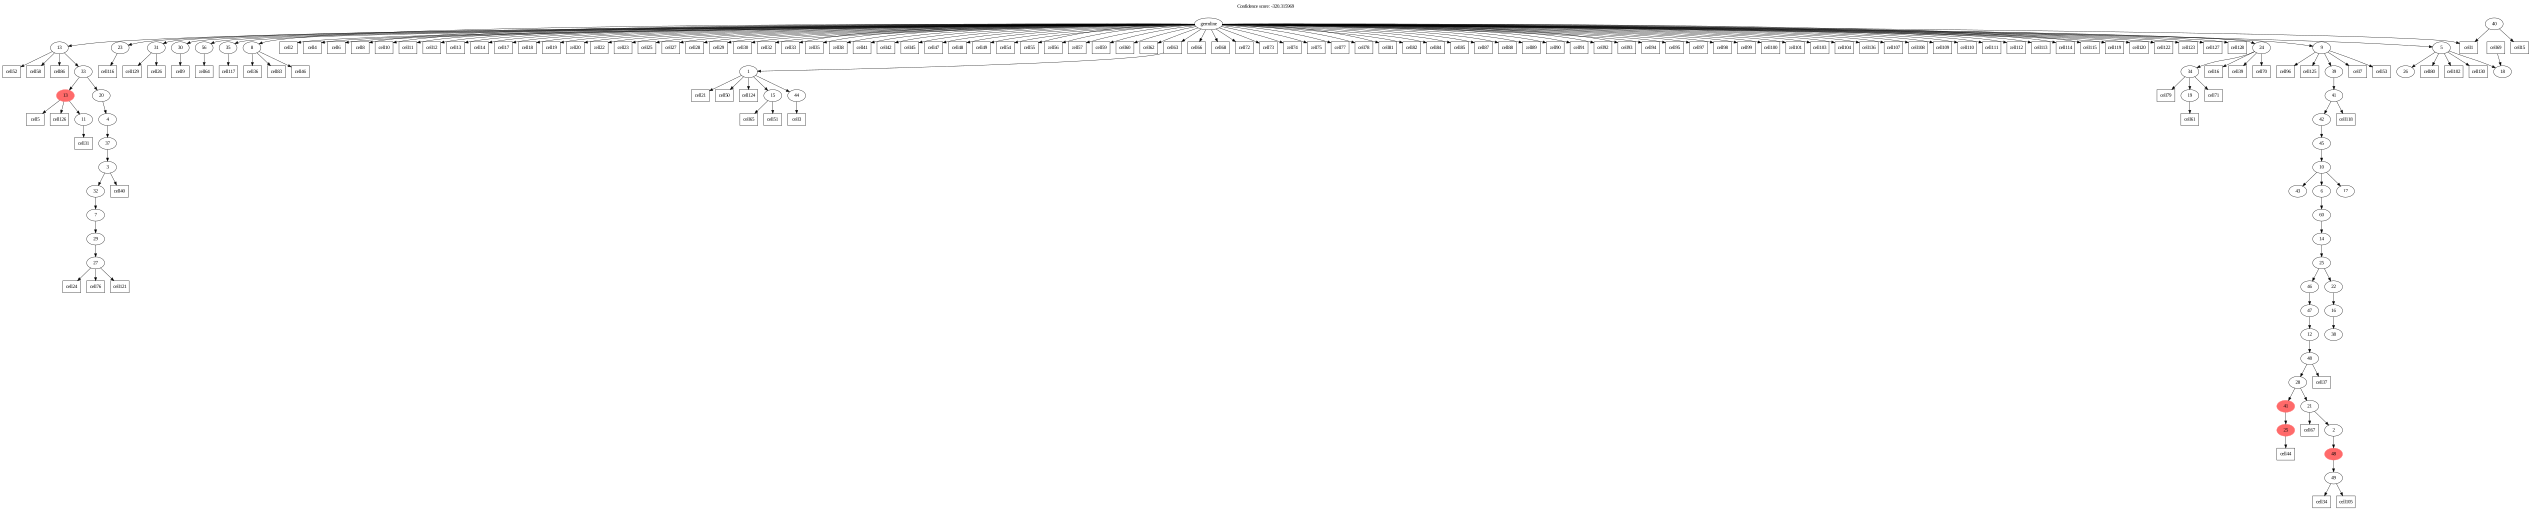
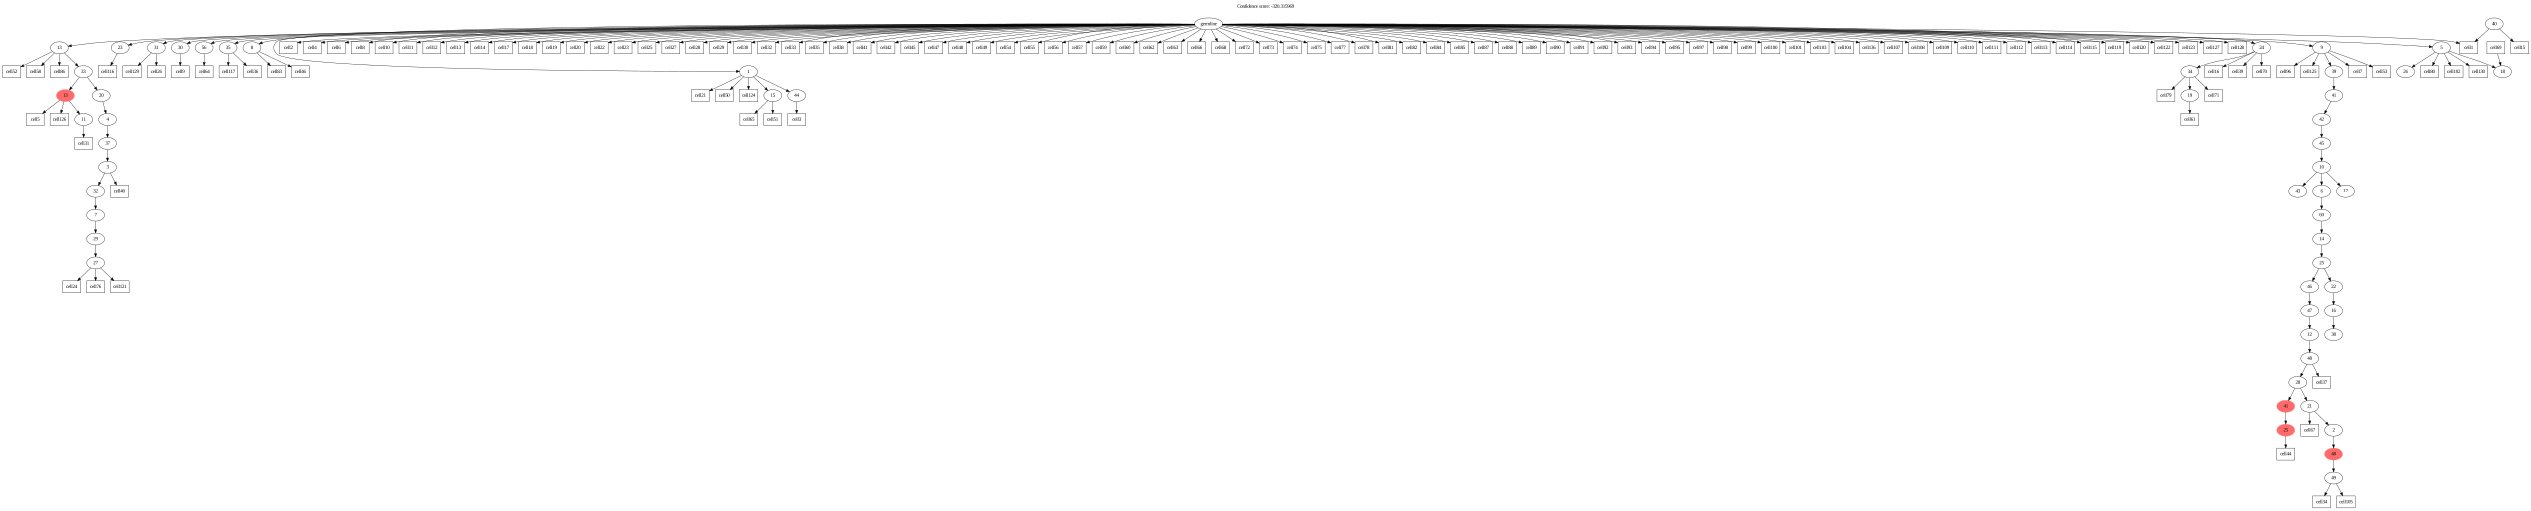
  digraph {
    fontname="Liberation Serif"
    label="Confidence score: -320.315969"
    labelloc=t
    node [fontname="Liberation Serif" shape=box]
    edge [fontname="Liberation Serif"]
    n1 [label=34 shape=""]
    n2 [label=19 shape=""]
    cell71
    cell79
    cell61
    n6 [label=24 shape=""]
    cell16
    cell39
    cell70
    n10 [label=16 shape=""]
    n11 [label=38 shape=""]
    n12 [label=22 shape=""]
    n13 [color=indianred1 label=41 style=filled shape=""]
    n14 [color=indianred1 label=25 style=filled shape=""]
    cell44
    n16 [color=indianred1 label=48 style=filled shape=""]
    n17 [label=49 shape=""]
    cell34
    cell105
    n20 [label=2 shape=""]
    n21 [label=21 shape=""]
    cell67
    n23 [label=28 shape=""]
    n24 [label=48 shape=""]
    cell37
    n26 [label=12 shape=""]
    n27 [label=47 shape=""]
    n28 [label=46 shape=""]
    n29 [label=25 shape=""]
    n30 [label=14 shape=""]
    n31 [label=60 shape=""]
    n32 [label=6 shape=""]
    n33 [label=10 shape=""]
    n34 [label=17 shape=""]
    n35 [label=43 shape=""]
    n36 [label=45 shape=""]
    n37 [label=42 shape=""]
    n38 [label=41 shape=""]
-   cell118
    n40 [label=39 shape=""]
    n41 [label=9 shape=""]
    cell7
    cell53
    cell96
    cell125
    n46 [label=5 shape=""]
    n47 [label=18 shape=""]
    n48 [label=26 shape=""]
    cell80
    cell102
    cell130
    cell69
    n53 [label=1 shape=""]
    n54 [label=15 shape=""]
    n55 [label=44 shape=""]
    cell21
    cell50
    cell124
    cell51
    cell65
    cell3
    n62 [color=indianred1 label=13 style=filled shape=""]
    n63 [label=11 shape=""]
    cell5
    cell126
    cell31
    n67 [label=29 shape=""]
    n68 [label=27 shape=""]
    cell24
    cell76
    cell121
    n72 [label=7 shape=""]
    n73 [label=32 shape=""]
    n74 [label=3 shape=""]
    cell40
    n76 [label=37 shape=""]
    n77 [label=4 shape=""]
    n78 [label=20 shape=""]
    n79 [label=33 shape=""]
    n80 [label=13 shape=""]
    cell52
    cell58
    cell86
    n84 [label=germline shape=""]
    n85 [label=23 shape=""]
    n86 [label=31 shape=""]
    n87 [label=30 shape=""]
    n88 [label=56 shape=""]
    n89 [label=35 shape=""]
    n90 [label=8 shape=""]
    cell2
    cell4
    cell6
    cell8
    cell10
    cell11
    cell12
    cell13
    cell14
    cell17
    cell18
    cell19
    cell20
    cell22
    cell23
    cell25
    cell27
    cell28
    cell29
    cell30
    cell32
    cell33
    cell35
    cell38
    cell41
    cell42
    cell45
    cell47
    cell48
    cell49
    cell54
    cell55
    cell56
    cell57
    cell59
    cell60
    cell62
    cell63
    cell66
    cell68
    cell72
    cell73
    cell74
    cell75
    cell77
    cell78
    cell81
    cell82
    cell84
    cell85
    cell87
    cell88
    cell89
    cell90
    cell91
    cell92
    cell93
    cell94
    cell95
    cell97
    cell98
    cell99
    cell100
    cell101
    cell103
    cell104
    n157 [label=cell136]
    cell107
    cell108
    cell109
    cell110
    cell111
    cell112
    cell113
    cell114
    cell115
    cell119
    cell120
    cell122
    cell123
    cell127
    cell128
    cell1
    cell116
    n175 [label=40 shape=""]
    cell15
    cell26
    cell129
    cell9
    cell64
    cell117
    cell36
    cell46
    cell83
    n1 -> n2
    n1 -> cell71
    n1 -> cell79
    n2 -> cell61
    n6 -> n1
    n6 -> cell16
    n6 -> cell39
    n6 -> cell70
    n10 -> n11
    n12 -> n10
    n13 -> n14
    n14 -> cell44
    n16 -> n17
    n17 -> cell34
    n17 -> cell105
    n20 -> n16
    n21 -> n20
    n21 -> cell67
    n23 -> n13
    n23 -> n21
    n24 -> n23
    n24 -> cell37
    n26 -> n24
    n27 -> n26
    n28 -> n27
    n29 -> n12
    n29 -> n28
    n30 -> n29
    n31 -> n30
    n32 -> n31
    n33 -> n32
    n33 -> n34
    n33 -> n35
    n36 -> n33
    n37 -> n36
    n38 -> n37
-   n38 -> cell118
    n40 -> n38
    n41 -> n40
    n41 -> cell7
    n41 -> cell53
    n41 -> cell96
    n41 -> cell125
    n46 -> n47
    n46 -> n48
    n46 -> cell80
    n46 -> cell102
    n46 -> cell130
    cell69 -> n47
    n53 -> n54
    n53 -> n55
    n53 -> cell21
    n53 -> cell50
    n53 -> cell124
    n54 -> cell51
    n54 -> cell65
    n55 -> cell3
    n62 -> n63
    n62 -> cell5
    n62 -> cell126
    n63 -> cell31
    n67 -> n68
    n68 -> cell24
    n68 -> cell76
    n68 -> cell121
    n72 -> n67
    n73 -> n72
    n74 -> n73
    n74 -> cell40
    n76 -> n74
    n77 -> n76
    n78 -> n77
    n79 -> n62
    n79 -> n78
    n80 -> n79
    n80 -> cell52
    n80 -> cell58
    n80 -> cell86
    n84 -> n6
    n84 -> n41
    n84 -> n46
-   cell63 -> n53
+   n84 -> n53
    n84 -> n80
    n84 -> n85
    n84 -> n86
    n84 -> n87
    n84 -> n88
    n84 -> n89
    n84 -> n90
    n84 -> cell2
    n84 -> cell4
    n84 -> cell6
    n84 -> cell8
    n84 -> cell10
    n84 -> cell11
    n84 -> cell12
    n84 -> cell13
    n84 -> cell14
    n84 -> cell17
    n84 -> cell18
    n84 -> cell19
    n84 -> cell20
    n84 -> cell22
    n84 -> cell23
    n84 -> cell25
    n84 -> cell27
    n84 -> cell28
    n84 -> cell29
    n84 -> cell30
    n84 -> cell32
    n84 -> cell33
    n84 -> cell35
    n84 -> cell38
    n84 -> cell41
    n84 -> cell42
    n84 -> cell45
    n84 -> cell47
    n84 -> cell48
    n84 -> cell49
    n84 -> cell54
    n84 -> cell55
    n84 -> cell56
    n84 -> cell57
    n84 -> cell59
    n84 -> cell60
    n84 -> cell62
    n84 -> cell63
    n84 -> cell66
    n84 -> cell68
    n84 -> cell72
    n84 -> cell73
    n84 -> cell74
    n84 -> cell75
    n84 -> cell77
    n84 -> cell78
    n84 -> cell81
    n84 -> cell82
    n84 -> cell84
    n84 -> cell85
    n84 -> cell87
    n84 -> cell88
    n84 -> cell89
    n84 -> cell90
    n84 -> cell91
    n84 -> cell92
    n84 -> cell93
    n84 -> cell94
    n84 -> cell95
    n84 -> cell97
    n84 -> cell98
    n84 -> cell99
    n84 -> cell100
    n84 -> cell101
    n84 -> cell103
    n84 -> cell104
    n84 -> n157
    n84 -> cell107
    n84 -> cell108
    n84 -> cell109
    n84 -> cell110
    n84 -> cell111
    n84 -> cell112
    n84 -> cell113
    n84 -> cell114
    n84 -> cell115
    n84 -> cell119
    n84 -> cell120
    n84 -> cell122
    n84 -> cell123
    n84 -> cell127
    n84 -> cell128
    n84 -> cell1
    n85 -> cell116
    n86 -> cell26
    n86 -> cell129
    n87 -> cell9
    n88 -> cell64
    n89 -> cell117
-   n90 -> cell36
+   n89 -> cell36
    n90 -> cell46
    n90 -> cell83
    n175 -> cell1
    n175 -> cell15
  }
